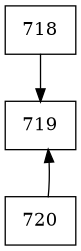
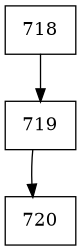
  digraph {
    node [shape=record]
    n1 [label="{718}"]
    n2 [label="{719}"]
    n3 [label="{720}"]
    n1 -> n2
-   n3 -> n2
+   n2 -> n3
  }
